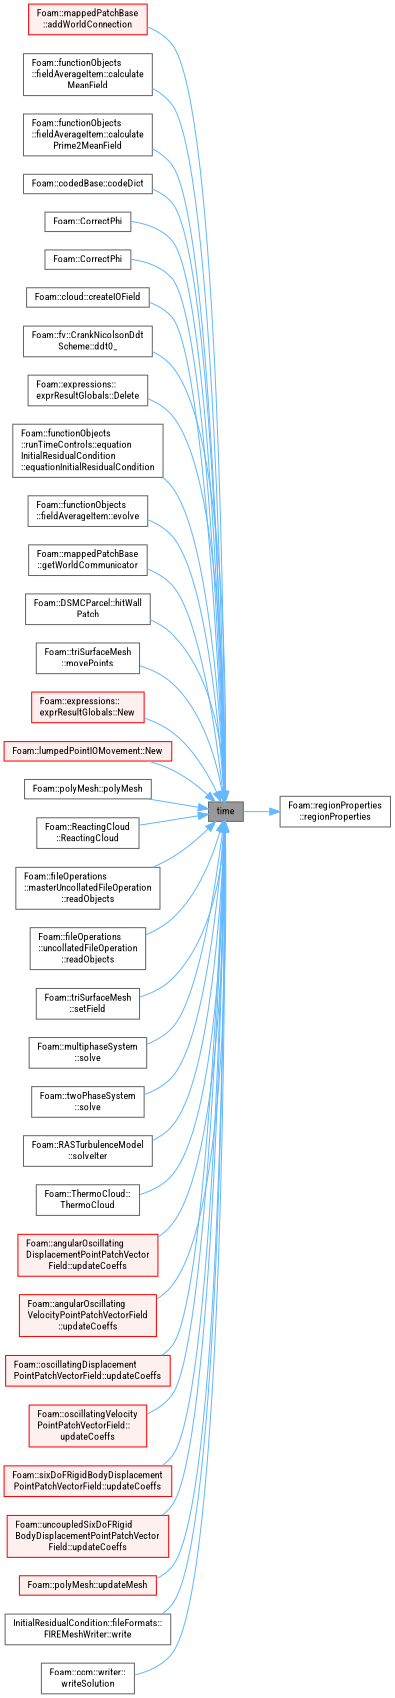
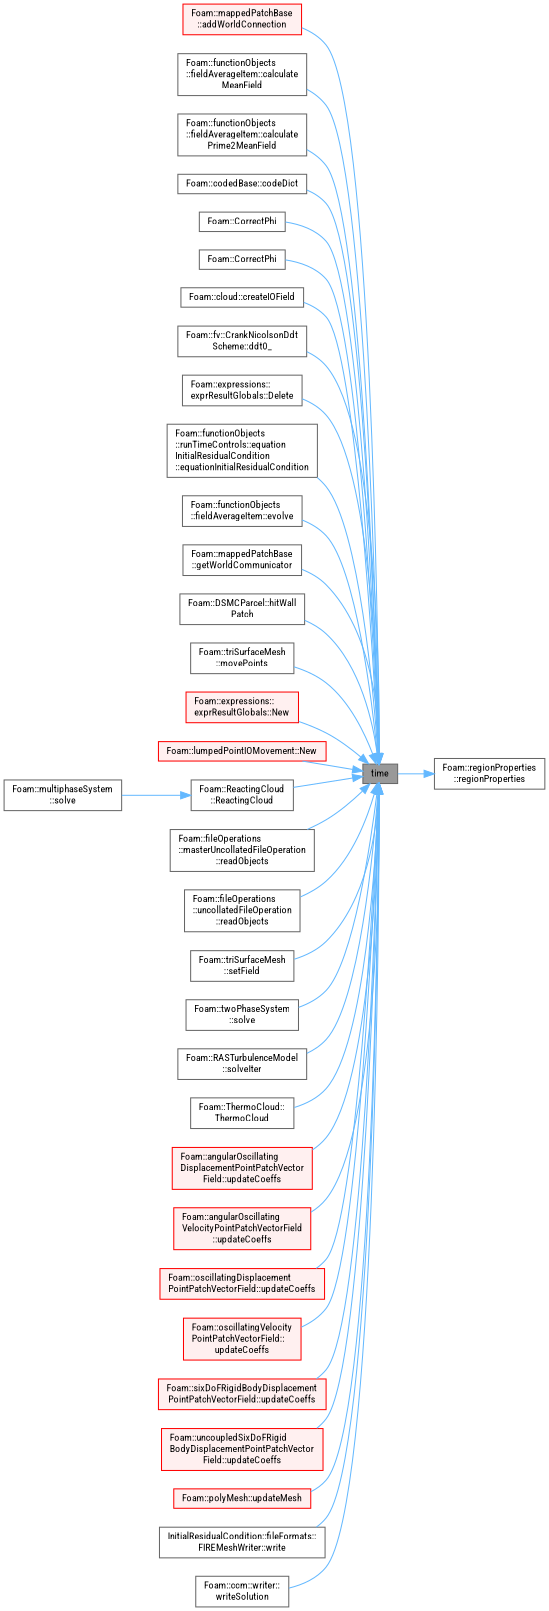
  digraph {
    fontname="Roboto Condensed"
    rankdir=RL
    node [color=grey40 fillcolor=white fontname="Roboto Condensed" fontsize=10 shape=box style=filled]
    edge [color=steelblue1 dir=back fontname="Roboto Condensed" fontsize=10 labelfontname=Helvetica labelfontsize=10 style=solid]
    n1 [color=gray40 fillcolor=grey60 fontcolor=black height=0.2 label=time width=0.4]
    n2 [color=red fillcolor="#FFF0F0" height=0.2 label="Foam::mappedPatchBase\l::addWorldConnection" width=0.4]
    n3 [height=0.2 label="Foam::functionObjects\l::fieldAverageItem::calculate\lMeanField" width=0.4]
    n4 [height=0.2 label="Foam::functionObjects\l::fieldAverageItem::calculate\lPrime2MeanField" width=0.4]
    n5 [height=0.2 label="Foam::codedBase::codeDict" width=0.4]
    n6 [height=0.2 label="Foam::CorrectPhi" width=0.4]
    n7 [height=0.2 label="Foam::CorrectPhi" width=0.4]
    n8 [height=0.2 label="Foam::cloud::createIOField" width=0.4]
    n9 [height=0.2 label="Foam::fv::CrankNicolsonDdt\lScheme::ddt0_" width=0.4]
    n10 [height=0.2 label="Foam::expressions::\lexprResultGlobals::Delete" width=0.4]
    n11 [height=0.2 label="Foam::functionObjects\l::runTimeControls::equation\lInitialResidualCondition\l::equationInitialResidualCondition" width=0.4]
    n12 [height=0.2 label="Foam::functionObjects\l::fieldAverageItem::evolve" width=0.4]
    n13 [height=0.2 label="Foam::mappedPatchBase\l::getWorldCommunicator" width=0.4]
    n14 [height=0.2 label="Foam::DSMCParcel::hitWall\lPatch" width=0.4]
    n15 [height=0.2 label="Foam::triSurfaceMesh\l::movePoints" width=0.4]
    n16 [color=red fillcolor="#FFF0F0" height=0.2 label="Foam::expressions::\lexprResultGlobals::New" width=0.4]
    n17 [color=red fillcolor="#FFF0F0" height=0.2 label="Foam::lumpedPointIOMovement::New" width=0.4]
-   n18 [height=0.2 label="Foam::polyMesh::polyMesh" width=0.4]
    n19 [height=0.2 label="Foam::ReactingCloud\l::ReactingCloud" width=0.4]
    n20 [height=0.2 label="Foam::fileOperations\l::masterUncollatedFileOperation\l::readObjects" width=0.4]
    n21 [height=0.2 label="Foam::fileOperations\l::uncollatedFileOperation\l::readObjects" width=0.4]
    n22 [height=0.2 label="Foam::triSurfaceMesh\l::setField" width=0.4]
    n23 [height=0.2 label="Foam::multiphaseSystem\l::solve" width=0.4]
    n24 [height=0.2 label="Foam::twoPhaseSystem\l::solve" width=0.4]
    n25 [height=0.2 label="Foam::RASTurbulenceModel\l::solveIter" width=0.4]
    n26 [height=0.2 label="Foam::ThermoCloud::\lThermoCloud" width=0.4]
    n27 [color=red fillcolor="#FFF0F0" height=0.2 label="Foam::angularOscillating\lDisplacementPointPatchVector\lField::updateCoeffs" width=0.4]
    n28 [color=red fillcolor="#FFF0F0" height=0.2 label="Foam::angularOscillating\lVelocityPointPatchVectorField\l::updateCoeffs" width=0.4]
    n29 [color=red fillcolor="#FFF0F0" height=0.2 label="Foam::oscillatingDisplacement\lPointPatchVectorField::updateCoeffs" width=0.4]
    n30 [color=red fillcolor="#FFF0F0" height=0.2 label="Foam::oscillatingVelocity\lPointPatchVectorField::\lupdateCoeffs" width=0.4]
    n31 [color=red fillcolor="#FFF0F0" height=0.2 label="Foam::sixDoFRigidBodyDisplacement\lPointPatchVectorField::updateCoeffs" width=0.4]
    n32 [color=red fillcolor="#FFF0F0" height=0.2 label="Foam::uncoupledSixDoFRigid\lBodyDisplacementPointPatchVector\lField::updateCoeffs" width=0.4]
    n33 [color=red fillcolor="#FFF0F0" height=0.2 label="Foam::polyMesh::updateMesh" width=0.4]
    n34 [height=0.2 label="InitialResidualCondition::fileFormats::\lFIREMeshWriter::write" width=0.4]
    n35 [height=0.2 label="Foam::ccm::writer::\lwriteSolution" width=0.4]
    n36 [height=0.2 label="Foam::regionProperties\l::regionProperties" width=0.4]
    n1 -> n2
    n1 -> n3
    n1 -> n4
    n1 -> n5
    n1 -> n6
    n1 -> n7
    n1 -> n8
    n1 -> n9
    n1 -> n10
    n1 -> n11
    n1 -> n12
    n1 -> n13
    n1 -> n14
    n1 -> n15
    n1 -> n16
    n1 -> n17
-   n1 -> n18
    n1 -> n19
    n1 -> n20
    n1 -> n21
    n1 -> n22
-   n1 -> n23
+   n19 -> n23
    n1 -> n24
    n1 -> n25
    n1 -> n26
    n1 -> n27
    n1 -> n28
    n1 -> n29
    n1 -> n30
    n1 -> n31
    n1 -> n32
    n1 -> n33
    n1 -> n34
    n1 -> n35
    n36 -> n1
  }
